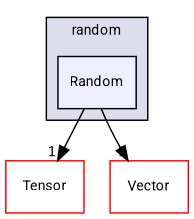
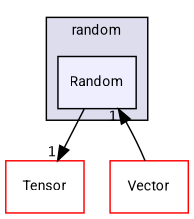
  digraph {
    compound=true
    fontname=Roboto
    node [fontname=Roboto fontsize=10 shape=box color=red]
    edge [fontname=Roboto headlabel=1 labeldistance=1.5 labelfontname=Helvetica labelfontsize=10]
    n1 [fillcolor="#eeeeff" label=Random pencolor=black style=filled color=""]
    n2 [label=Tensor]
    n3 [label=Vector]
    subgraph cluster_1 {
      bgcolor="#ddddee"
      fontsize=10
      label=random
      pencolor=black
      n1
    }
    n1 -> n2
-   n1 -> n3
+   n3 -> n1
  }
